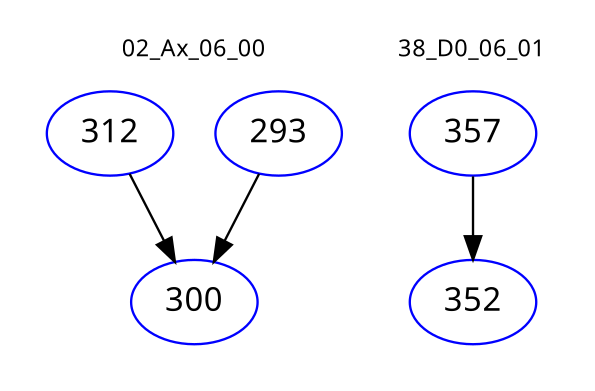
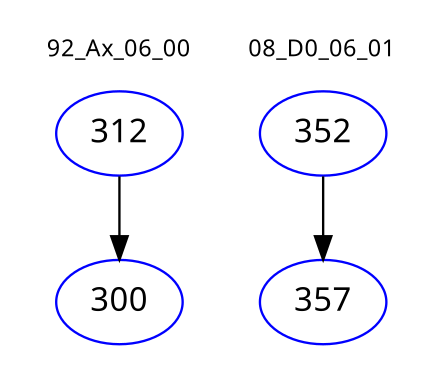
  digraph {
    fontname="Noto Sans"
    node [color=blue fontname="Noto Sans"]
    edge [color=black fontname="Noto Sans"]
-   n1 [label=293]
    n2 [label=300]
    n3 [label=312]
    n4 [label=357]
    n5 [label=352]
    subgraph cluster_1 {
      color=white
      fontsize=10
-     label="02_Ax_06_00"
-     n1
+     label="92_Ax_06_00"
      n2
      n3
    }
    subgraph cluster_2 {
      color=white
      fontsize=10
-     label="38_D0_06_01"
+     label="08_D0_06_01"
      n4
      n5
    }
-   n1 -> n2
    n3 -> n2
-   n4 -> n5
+   n5 -> n4
  }
